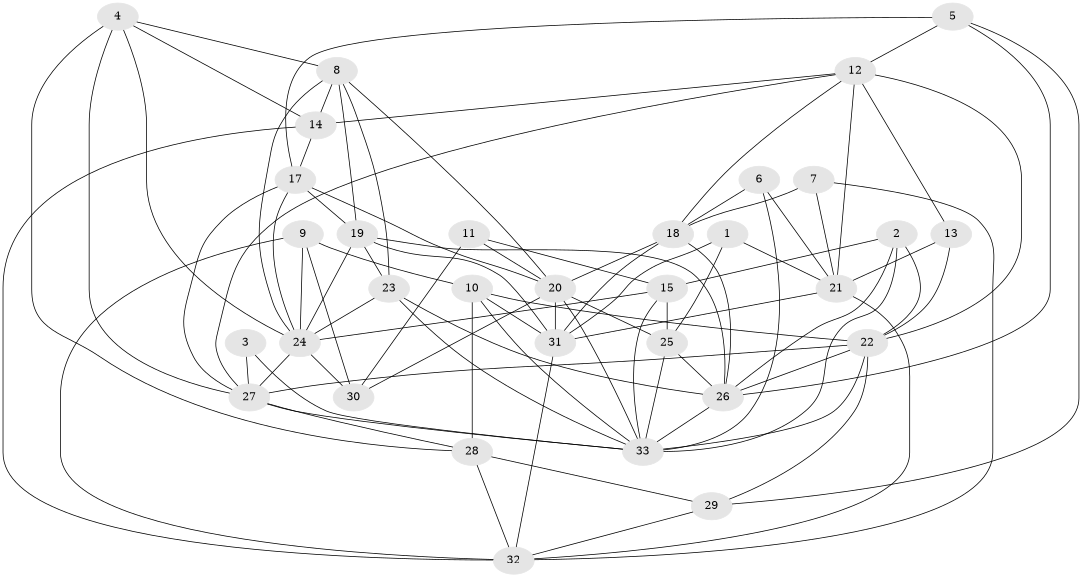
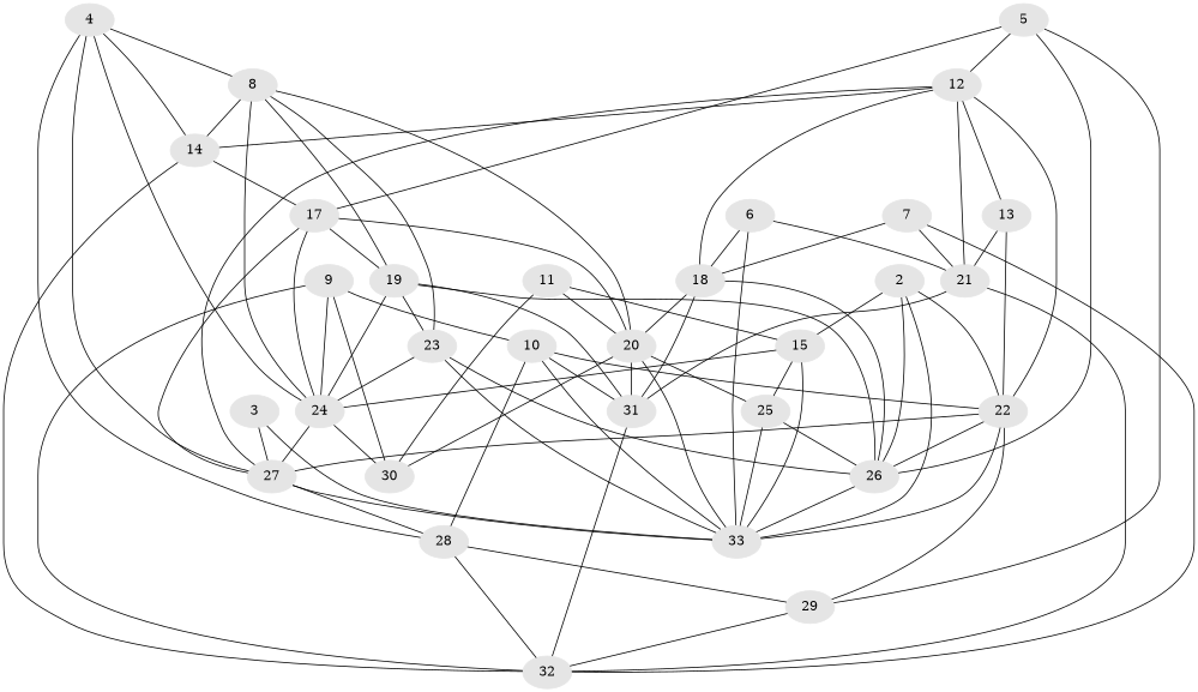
  graph {
    node [color=gray90 style=filled]
    edge [weight=1.0]
-   1
    21
    25
    31
    32
    26
    33
    2
    15
    22
    24
    27
    29
    3
    28
    4
    8
    14
    19
    20
    23
    17
    30
    5
    12
    18
    13
    6
    7
    9
    10
    11
-   1 -- 21
-   1 -- 25
-   1 -- 31
    21 -- 31
    21 -- 32
    25 -- 26
    25 -- 33 [weight=2.0]
    31 -- 32
    26 -- 33
    2 -- 26
    2 -- 33
    2 -- 15
    2 -- 22
    15 -- 25
    15 -- 33
    15 -- 24
    22 -- 26
    22 -- 33
    22 -- 27
    22 -- 29
    24 -- 27 [weight=2.0]
    24 -- 30
    27 -- 33
    27 -- 28
    29 -- 32
    3 -- 33
    3 -- 27
    28 -- 32
    28 -- 29
    4 -- 24
    4 -- 27 [weight=2.0]
    4 -- 28
    4 -- 8
    4 -- 14
    8 -- 24
    8 -- 14
    8 -- 19
    8 -- 20
    8 -- 23
    14 -- 32
    14 -- 17
    19 -- 31
    19 -- 26
    19 -- 24
    19 -- 23
    20 -- 25
    20 -- 31
    20 -- 33
    20 -- 30
    23 -- 26
    23 -- 33
    23 -- 24
    17 -- 24
    17 -- 27
    17 -- 19
    17 -- 20
    5 -- 26
    5 -- 29
    5 -- 17
    5 -- 12
    12 -- 21
    12 -- 22
    12 -- 27
    12 -- 14
    12 -- 18
    12 -- 13
    18 -- 31
    18 -- 26
    18 -- 20
    13 -- 21
    13 -- 22
    6 -- 21
    6 -- 33
    6 -- 18
    7 -- 21
    7 -- 32
    7 -- 18
    9 -- 32
    9 -- 24
    9 -- 30
    9 -- 10
    10 -- 31
    10 -- 33
    10 -- 22
    10 -- 28
    11 -- 15
    11 -- 20
    11 -- 30
  }
